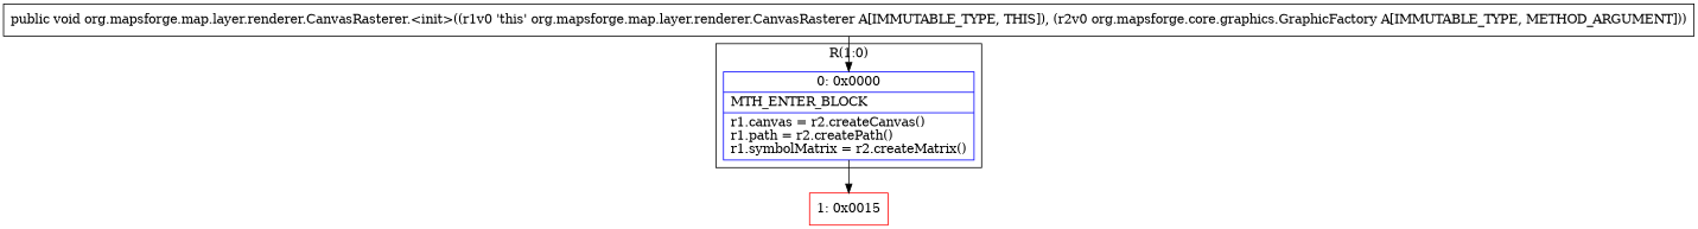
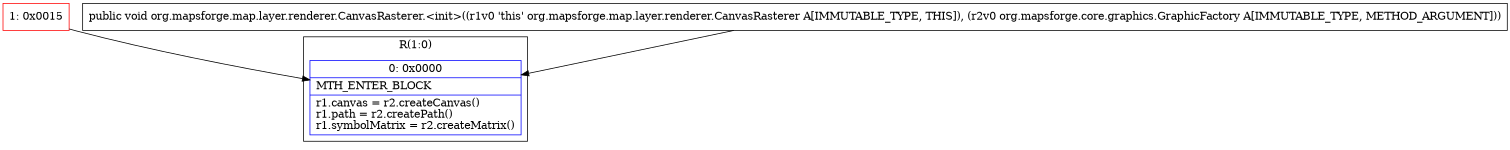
  digraph {
    node [shape=record]
    n1 [color=blue label="{0\:\ 0x0000|MTH_ENTER_BLOCK\l|r1.canvas = r2.createCanvas()\lr1.path = r2.createPath()\lr1.symbolMatrix = r2.createMatrix()\l}"]
    n2 [color=red label="{1\:\ 0x0015}"]
    n3 [label="{public void org.mapsforge.map.layer.renderer.CanvasRasterer.\<init\>((r1v0 'this' org.mapsforge.map.layer.renderer.CanvasRasterer A[IMMUTABLE_TYPE, THIS]), (r2v0 org.mapsforge.core.graphics.GraphicFactory A[IMMUTABLE_TYPE, METHOD_ARGUMENT])) }"]
    subgraph cluster_1 {
      label="R(1:0)"
      n1
    }
-   n1 -> n2
+   n2 -> n1
    n3 -> n1
  }
